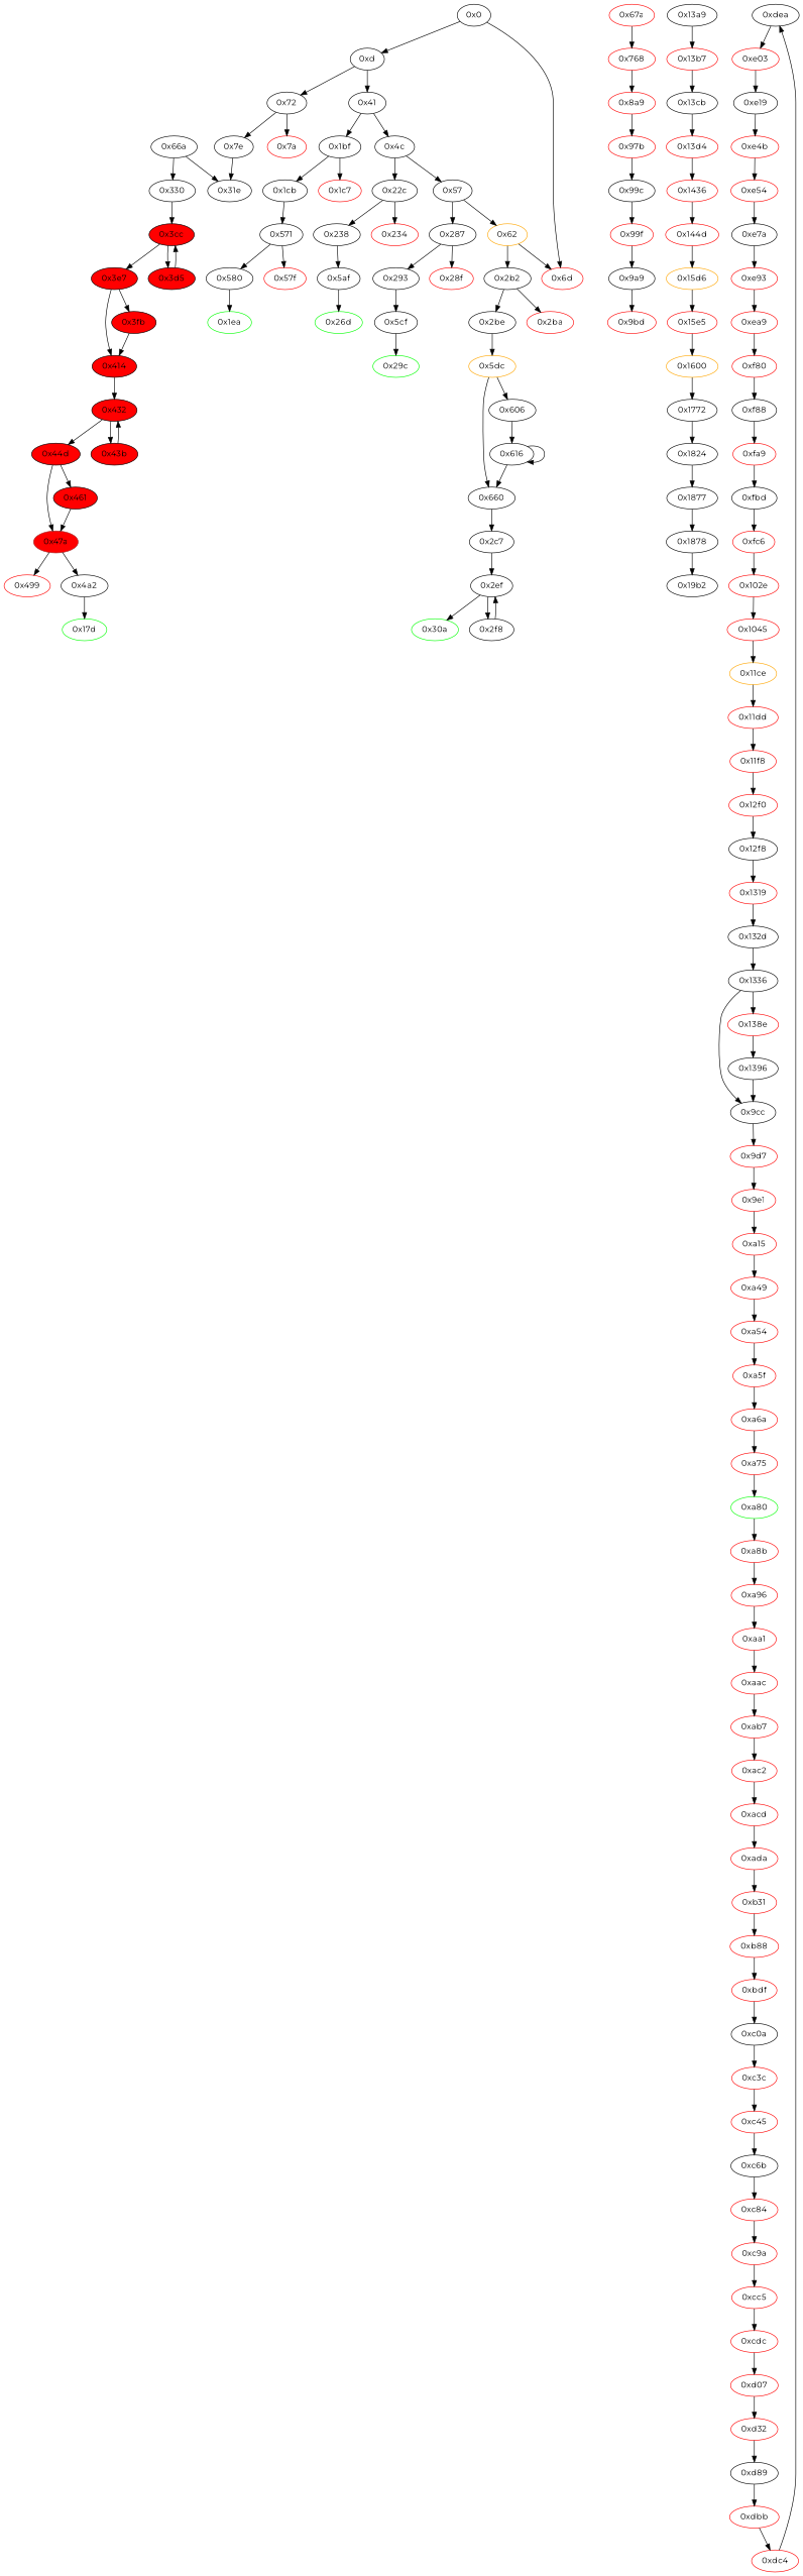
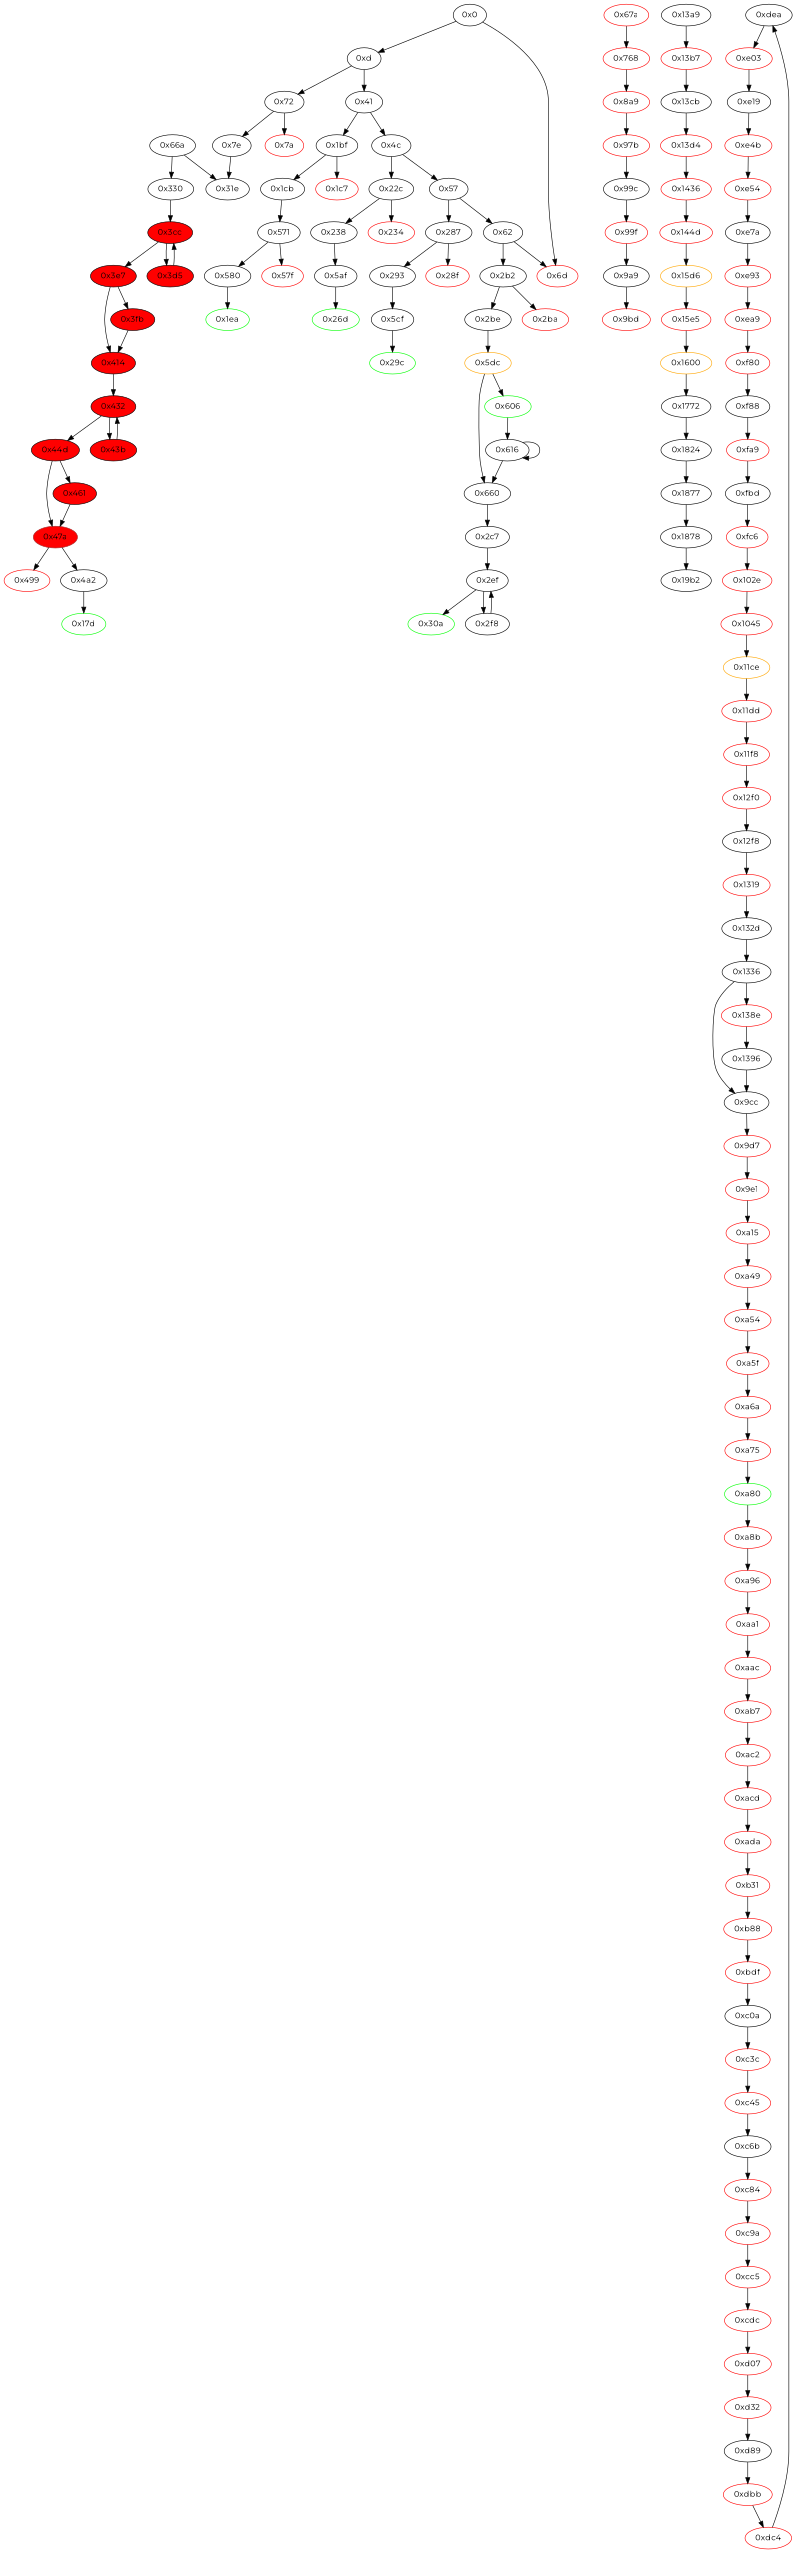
  digraph {
    fontname=Montserrat
    node [fillcolor=white fontname=Montserrat style=filled color=red]
    edge [fontname=Montserrat]
    "0x330" [color=""]
    "0x3cc" [fillcolor=red color=""]
    "0x3e7" [fillcolor=red color=""]
    "0x3d5" [fillcolor=red color=""]
    "0x580" [color=""]
    "0x1ea" [color=green]
    "0x41" [color=""]
    "0x1bf" [color=""]
    "0x4c" [color=""]
    "0x1cb" [color=""]
    "0x1c7"
    "0x22c" [color=""]
    "0x57" [color=""]
    "0x9a9" [color=""]
    "0x99f"
    "0x9bd"
    "0x13cb" [color=""]
    "0x13b7"
    "0x13d4"
    "0x1878" [color=""]
    "0x19b2" [color=""]
    "0xdea" [color=""]
    "0xdc4"
    "0xe03"
    "0x571" [color=""]
    "0x57f"
    "0xcc5"
    "0xcdc"
    "0xd07"
    "0xaac"
    "0xab7"
    "0xac2"
    "0x1772" [color=""]
    "0x1824" [color=""]
    "0x1877" [color=""]
    "0x132d" [color=""]
    "0x1336" [color=""]
    "0x9cc" [color=""]
    "0x138e"
    "0x414" [fillcolor=red color=""]
    "0x3fb" [fillcolor=red color=""]
    "0x432" [fillcolor=red color=""]
    "0xc9a"
    "0x17d" [color=green]
    "0x11ce" [color=orange]
    "0x1045"
    "0x11dd"
    "0xa54"
    "0xa5f"
    "0xa6a"
    "0xe4b"
    "0xe54"
    "0xe7a" [color=""]
    "0x44d" [fillcolor=red color=""]
    "0x43b" [fillcolor=red color=""]
    "0x461" [fillcolor=red color=""]
    "0x47a" [color=brown fillcolor=red]
    "0x499"
    "0x4a2" [color=""]
-   "0x62" [color=orange]
+   "0x62" [color=""]
    "0x2b2" [color=""]
    "0x6d"
    "0x2be" [color=""]
    "0x2ba"
    "0x1436"
    "0x144d"
    "0x15d6" [color=orange]
    "0xa75"
    "0xa80" [color=green]
    "0x31e" [color=""]
    "0x66a" [color=""]
    "0x5dc" [color=orange]
    "0xe93"
    "0xea9"
    "0x9d7"
    "0x9e1"
    "0xa15"
    "0xd89" [color=""]
    "0xdbb"
    "0xb88"
    "0xbdf"
    "0xc0a" [color=""]
    "0xd32"
    "0x234"
    "0x238" [color=""]
    "0x5af" [color=""]
    "0x30a" [color=green]
    "0xf88" [color=""]
    "0xfa9"
    "0xfbd" [color=""]
    "0x1396" [color=""]
    "0xa49"
    "0x15e5"
    "0x1600" [color=orange]
    "0x0" [color=""]
    "0xd" [color=""]
    "0x72" [color=""]
    "0x12f8" [color=""]
    "0x12f0"
    "0x1319"
    "0x8a9"
    "0x97b"
    "0x99c" [color=""]
    "0x660" [color=""]
-   "0x606" [color=""]
+   "0x606" [color=green]
    "0x2c7" [color=""]
    "0x616" [color=""]
    "0x287" [color=""]
    "0x7e" [color=""]
    "0xfc6"
    "0x102e"
    "0xe19" [color=""]
    "0xf80"
    "0x2ef" [color=""]
    "0x2f8" [color=""]
    "0x5cf" [color=""]
    "0x29c" [color=green]
    "0x11f8"
    "0x26d" [color=green]
    "0xc6b" [color=""]
    "0xc45"
    "0xc84"
    "0x13a9" [color=""]
    "0x28f"
    "0x293" [color=""]
    "0x67a"
    "0x768"
    "0xada"
    "0xb31"
    "0xacd"
    "0xa8b"
    "0xa96"
    "0xaa1"
    "0x7a"
    "0xc3c"
    "0x330" -> "0x3cc"
    "0x3cc" -> "0x3e7"
    "0x3cc" -> "0x3d5"
    "0x3e7" -> "0x414"
    "0x3e7" -> "0x3fb"
    "0x3d5" -> "0x3cc"
    "0x580" -> "0x1ea"
    "0x41" -> "0x1bf"
    "0x41" -> "0x4c"
    "0x1bf" -> "0x1cb"
    "0x1bf" -> "0x1c7"
    "0x4c" -> "0x22c"
    "0x4c" -> "0x57"
    "0x1cb" -> "0x571"
    "0x22c" -> "0x234"
    "0x22c" -> "0x238"
    "0x57" -> "0x62"
    "0x57" -> "0x287"
    "0x9a9" -> "0x9bd"
    "0x99f" -> "0x9a9"
    "0x13cb" -> "0x13d4"
    "0x13b7" -> "0x13cb"
    "0x13d4" -> "0x1436"
    "0x1878" -> "0x19b2"
    "0xdea" -> "0xe03"
    "0xdc4" -> "0xdea"
    "0xe03" -> "0xe19"
    "0x571" -> "0x580"
    "0x571" -> "0x57f"
    "0xcc5" -> "0xcdc"
    "0xcdc" -> "0xd07"
    "0xd07" -> "0xd32"
    "0xaac" -> "0xab7"
    "0xab7" -> "0xac2"
    "0xac2" -> "0xacd"
    "0x1772" -> "0x1824"
    "0x1824" -> "0x1877"
    "0x1877" -> "0x1878"
    "0x132d" -> "0x1336"
    "0x1336" -> "0x9cc"
    "0x1336" -> "0x138e"
    "0x9cc" -> "0x9d7"
    "0x138e" -> "0x1396"
    "0x414" -> "0x432"
    "0x3fb" -> "0x414"
    "0x432" -> "0x44d"
    "0x432" -> "0x43b"
    "0xc9a" -> "0xcc5"
    "0x11ce" -> "0x11dd"
    "0x1045" -> "0x11ce"
    "0x11dd" -> "0x11f8"
    "0xa54" -> "0xa5f"
    "0xa5f" -> "0xa6a"
    "0xa6a" -> "0xa75"
    "0xe4b" -> "0xe54"
    "0xe54" -> "0xe7a"
    "0xe7a" -> "0xe93"
    "0x44d" -> "0x461"
    "0x44d" -> "0x47a"
    "0x43b" -> "0x432"
    "0x461" -> "0x47a"
    "0x47a" -> "0x499"
    "0x47a" -> "0x4a2"
    "0x4a2" -> "0x17d"
    "0x62" -> "0x2b2"
    "0x62" -> "0x6d"
    "0x2b2" -> "0x2be"
    "0x2b2" -> "0x2ba"
    "0x2be" -> "0x5dc"
    "0x1436" -> "0x144d"
    "0x144d" -> "0x15d6"
    "0x15d6" -> "0x15e5"
    "0xa75" -> "0xa80"
    "0xa80" -> "0xa8b"
    "0x66a" -> "0x330"
    "0x66a" -> "0x31e"
    "0x5dc" -> "0x660"
    "0x5dc" -> "0x606"
    "0xe93" -> "0xea9"
    "0xea9" -> "0xf80"
    "0x9d7" -> "0x9e1"
    "0x9e1" -> "0xa15"
    "0xa15" -> "0xa49"
    "0xd89" -> "0xdbb"
    "0xdbb" -> "0xdc4"
    "0xb88" -> "0xbdf"
    "0xbdf" -> "0xc0a"
    "0xc0a" -> "0xc3c"
    "0xd32" -> "0xd89"
    "0x238" -> "0x5af"
    "0x5af" -> "0x26d"
    "0xf88" -> "0xfa9"
    "0xfa9" -> "0xfbd"
    "0xfbd" -> "0xfc6"
    "0x1396" -> "0x9cc"
    "0xa49" -> "0xa54"
    "0x15e5" -> "0x1600"
    "0x1600" -> "0x1772"
    "0x0" -> "0x6d"
    "0x0" -> "0xd"
    "0xd" -> "0x41"
    "0xd" -> "0x72"
    "0x72" -> "0x7e"
    "0x72" -> "0x7a"
    "0x12f8" -> "0x1319"
    "0x12f0" -> "0x12f8"
    "0x1319" -> "0x132d"
    "0x8a9" -> "0x97b"
    "0x97b" -> "0x99c"
    "0x99c" -> "0x99f"
    "0x660" -> "0x2c7"
    "0x606" -> "0x616"
    "0x2c7" -> "0x2ef"
    "0x616" -> "0x660"
    "0x616" -> "0x616"
    "0x287" -> "0x28f"
    "0x287" -> "0x293"
    "0x7e" -> "0x31e"
    "0xfc6" -> "0x102e"
    "0x102e" -> "0x1045"
    "0xe19" -> "0xe4b"
    "0xf80" -> "0xf88"
    "0x2ef" -> "0x30a"
    "0x2ef" -> "0x2f8"
    "0x2f8" -> "0x2ef"
    "0x5cf" -> "0x29c"
    "0x11f8" -> "0x12f0"
    "0xc6b" -> "0xc84"
    "0xc45" -> "0xc6b"
    "0xc84" -> "0xc9a"
    "0x13a9" -> "0x13b7"
    "0x293" -> "0x5cf"
    "0x67a" -> "0x768"
    "0x768" -> "0x8a9"
    "0xada" -> "0xb31"
    "0xb31" -> "0xb88"
    "0xacd" -> "0xada"
    "0xa8b" -> "0xa96"
    "0xa96" -> "0xaa1"
    "0xaa1" -> "0xaac"
    "0xc3c" -> "0xc45"
  }
